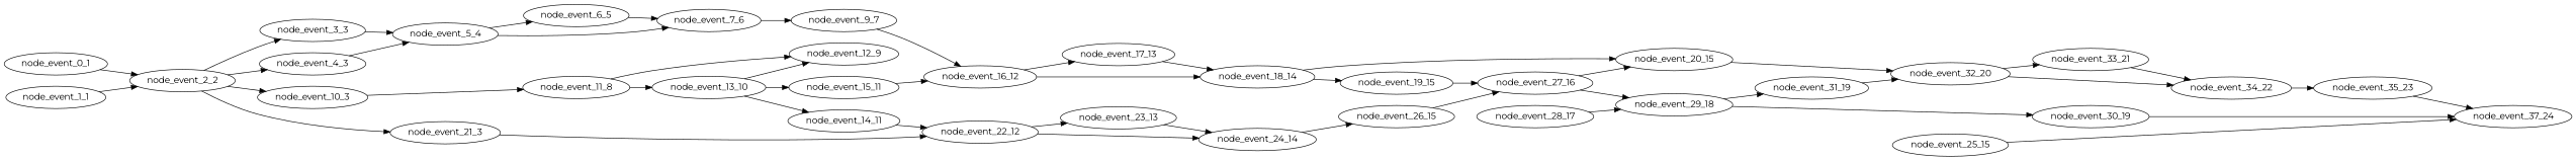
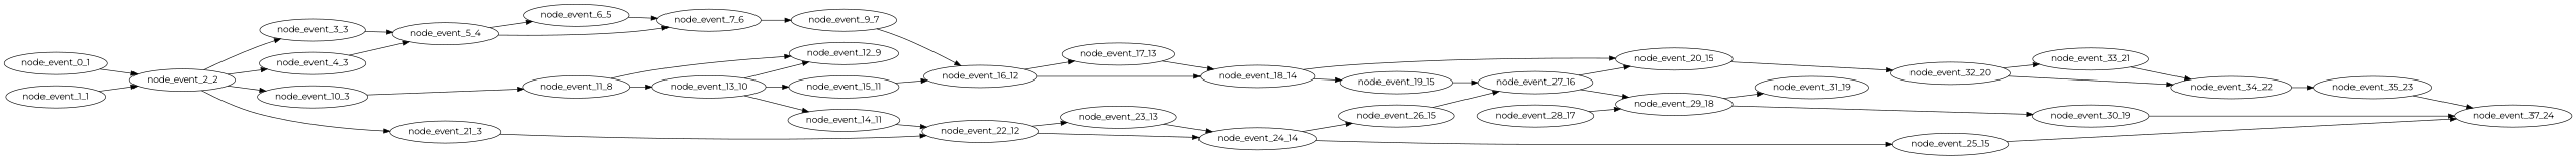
  digraph {
    fontname=Montserrat
    rankdir=LR
    node [Dependencies=3 Depth=3 EventType="DotQasm.Scheduling.GateEvent" Latency="00:00:00.0010000" Priority=0.022000000000000006 fontname=Montserrat]
    edge [fontname=Montserrat]
    node_event_0_1 [Dependencies=0 Depth=1 EventIndex=0 Priority=0.03600000000000002]
    node_event_2_2 [Dependencies=2 Depth=2 EventIndex=2 EventType="DotQasm.Scheduling.BarrierEvent" Priority=0.03500000000000002]
    node_event_3_3 [EventIndex=3 Priority=0.034000000000000016]
    node_event_4_3 [EventIndex=4 Priority=0.034000000000000016]
    node_event_10_3 [EventIndex=10 Priority=0.02800000000000001]
    node_event_21_3 [EventIndex=21]
    node_event_1_1 [Dependencies=0 Depth=1 EventIndex=1 Priority=0.03600000000000002]
    node_event_5_4 [Dependencies=8 Depth=4 EventIndex=5 EventType="DotQasm.Scheduling.ControlledGateEvent" Latency="00:00:00.0020000" Priority=0.033000000000000015]
    node_event_11_8 [Dependencies=25 Depth=8 EventIndex=11 EventType="DotQasm.Scheduling.ControlledGateEvent" Latency="00:00:00.0020000" Priority=0.02700000000000001]
    node_event_22_12 [Dependencies=59 Depth=12 EventIndex=22 EventType="DotQasm.Scheduling.ControlledGateEvent" Latency="00:00:00.0020000" Priority=0.021000000000000005]
    node_event_6_5 [Dependencies=9 Depth=5 EventIndex=6 Priority=0.031000000000000014]
    node_event_7_6 [Dependencies=19 Depth=6 EventIndex=7 EventType="DotQasm.Scheduling.ControlledGateEvent" Latency="00:00:00.0020000" Priority=0.030000000000000013]
    node_event_9_7 [Dependencies=20 Depth=7 EventIndex=9]
    node_event_16_12 [Dependencies=76 Depth=12 EventIndex=16 EventType="DotQasm.Scheduling.ControlledGateEvent" Latency="00:00:00.0020000" Priority=0.021000000000000005]
    node_event_12_9 [Dependencies=26 Depth=9 EventIndex=12 Priority=0.02500000000000001]
    node_event_13_10 [Dependencies=53 Depth=10 EventIndex=13 EventType="DotQasm.Scheduling.ControlledGateEvent" Latency="00:00:00.0020000" Priority=0.024000000000000007]
    node_event_17_13 [Dependencies=77 Depth=13 EventIndex=17 Priority=0.019000000000000003]
    node_event_18_14 [Dependencies=155 Depth=14 EventIndex=18 EventType="DotQasm.Scheduling.ControlledGateEvent" Latency="00:00:00.0020000" Priority=0.018000000000000002]
    node_event_14_11 [Dependencies=54 Depth=11 EventIndex=14]
    node_event_15_11 [Dependencies=54 Depth=11 EventIndex=15]
    node_event_23_13 [Dependencies=60 Depth=13 EventIndex=23 Priority=0.019000000000000003]
    node_event_24_14 [Dependencies=121 Depth=14 EventIndex=24 EventType="DotQasm.Scheduling.ControlledGateEvent" Latency="00:00:00.0020000" Priority=0.018000000000000002]
    node_event_19_15 [Dependencies=156 Depth=15 EventIndex=19 Priority=0.016]
    node_event_20_15 [Dependencies=156 Depth=15 EventIndex=20 Priority=0.010000000000000002]
    node_event_27_16 [Dependencies=280 Depth=16 EventIndex=27 EventType="DotQasm.Scheduling.ControlledGateEvent" Latency="00:00:00.0020000" Priority=0.015000000000000001]
    node_event_32_20 [Dependencies=722 Depth=20 EventIndex=32 EventType="DotQasm.Scheduling.ControlledGateEvent" Latency="00:00:00.0020000" Priority=0.009000000000000001]
    node_event_29_18 [Dependencies=563 Depth=18 EventIndex=29 EventType="DotQasm.Scheduling.ControlledGateEvent" Latency="00:00:00.0020000" Priority=0.012000000000000002]
    node_event_33_21 [Dependencies=723 Depth=21 EventIndex=33 Priority=0.007]
    node_event_34_22 [Dependencies=1447 Depth=22 EventIndex=34 EventType="DotQasm.Scheduling.ControlledGateEvent" Latency="00:00:00.0020000" Priority=0.006]
    node_event_25_15 [Dependencies=122 Depth=15 EventIndex=25 Priority=0.004]
    node_event_26_15 [Dependencies=122 Depth=15 EventIndex=26 Priority=0.016]
    node_event_37_24 [Dependencies=3586 Depth=24 EventIndex=37 EventType="DotQasm.Scheduling.MeasurementEvent" Latency="00:00:00.0030000" Priority=0.003]
    node_event_28_17 [Dependencies=281 Depth=17 EventIndex=28 Priority=0.013000000000000001]
    node_event_30_19 [Dependencies=564 Depth=19 EventIndex=30 Priority=0.004]
    node_event_31_19 [Dependencies=564 Depth=19 EventIndex=31 Priority=0.010000000000000002]
    node_event_35_23 [Dependencies=1448 Depth=23 EventIndex=35 Priority=0.004]
    node_event_0_1 -> node_event_2_2
    node_event_2_2 -> node_event_3_3
    node_event_2_2 -> node_event_4_3
    node_event_2_2 -> node_event_10_3
    node_event_2_2 -> node_event_21_3
    node_event_3_3 -> node_event_5_4
    node_event_4_3 -> node_event_5_4
    node_event_10_3 -> node_event_11_8
    node_event_21_3 -> node_event_22_12
    node_event_1_1 -> node_event_2_2
    node_event_5_4 -> node_event_6_5
    node_event_5_4 -> node_event_7_6
    node_event_11_8 -> node_event_12_9
    node_event_11_8 -> node_event_13_10
    node_event_22_12 -> node_event_23_13
    node_event_22_12 -> node_event_24_14
    node_event_6_5 -> node_event_7_6
    node_event_7_6 -> node_event_9_7
    node_event_9_7 -> node_event_16_12
    node_event_16_12 -> node_event_17_13
    node_event_16_12 -> node_event_18_14
    node_event_13_10 -> node_event_12_9
    node_event_13_10 -> node_event_14_11
    node_event_13_10 -> node_event_15_11
    node_event_17_13 -> node_event_18_14
    node_event_18_14 -> node_event_19_15
    node_event_18_14 -> node_event_20_15
    node_event_14_11 -> node_event_22_12
    node_event_15_11 -> node_event_16_12
    node_event_23_13 -> node_event_24_14
+   node_event_24_14 -> node_event_25_15
    node_event_24_14 -> node_event_26_15
    node_event_19_15 -> node_event_27_16
    node_event_20_15 -> node_event_32_20
    node_event_27_16 -> node_event_20_15
    node_event_27_16 -> node_event_29_18
    node_event_32_20 -> node_event_33_21
    node_event_32_20 -> node_event_34_22
    node_event_29_18 -> node_event_30_19
    node_event_29_18 -> node_event_31_19
    node_event_33_21 -> node_event_34_22
    node_event_34_22 -> node_event_35_23
    node_event_25_15 -> node_event_37_24
    node_event_26_15 -> node_event_27_16
    node_event_28_17 -> node_event_29_18
    node_event_30_19 -> node_event_37_24
-   node_event_31_19 -> node_event_32_20
    node_event_35_23 -> node_event_37_24
  }
